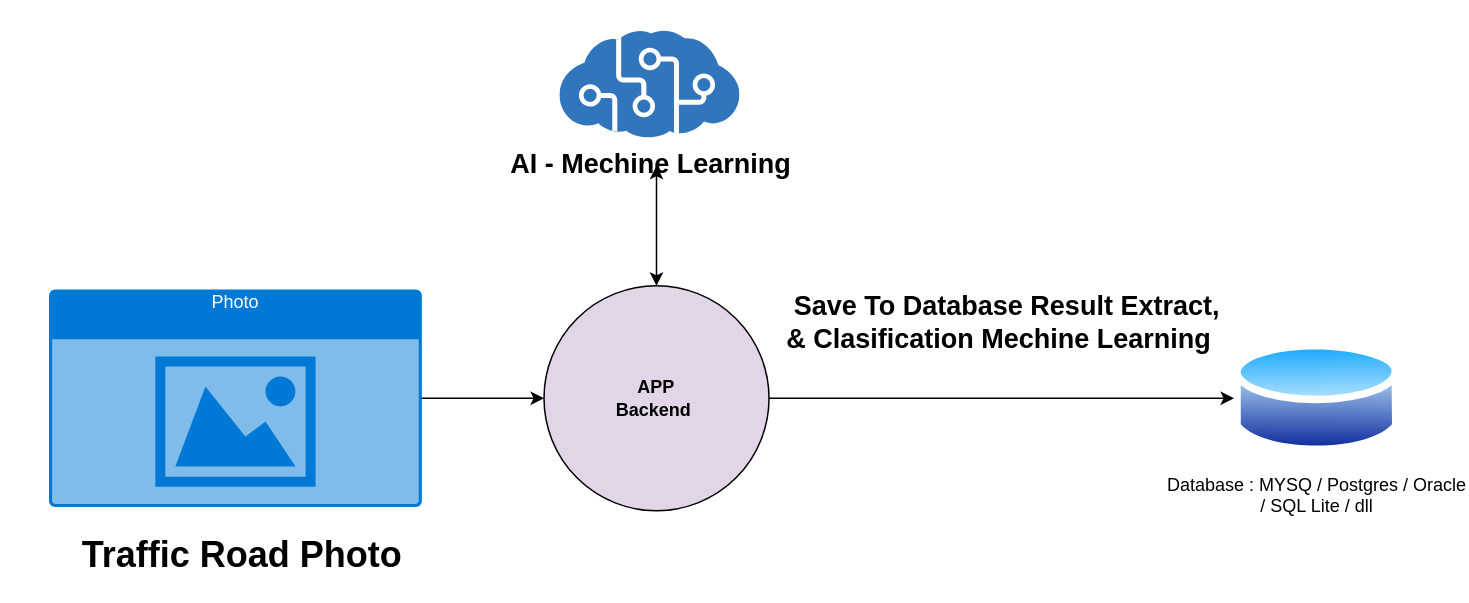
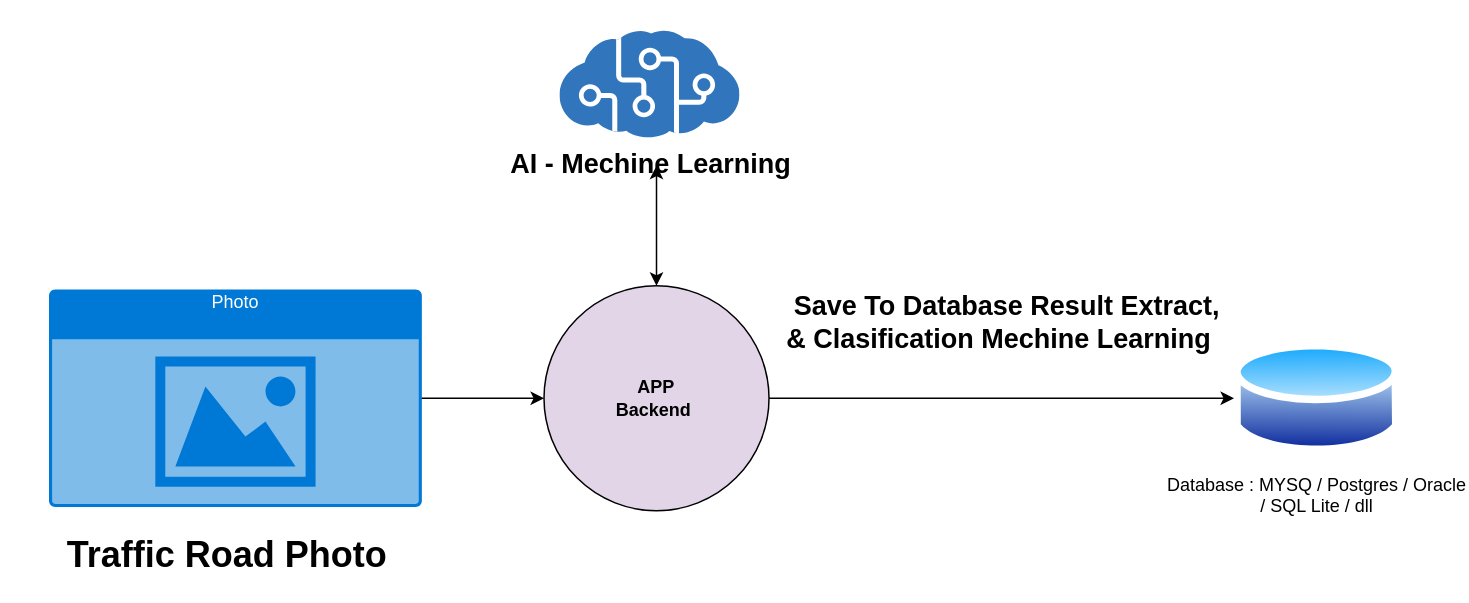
  <mxCell id="0" />
  <mxCell id="1" parent="0" />
  <mxCell id="2" value="&lt;span style=&quot;font-size: 18px&quot;&gt;&lt;b&gt;AI - Mechine Learning&lt;br&gt;&lt;/b&gt;&lt;/span&gt;" style="aspect=fixed;html=1;points=[];align=center;image;fontSize=12;image=img/lib/mscae/Cognitive_Services.svg;" parent="1" vertex="1"><mxGeometry x="372.8" y="20" width="120.01" height="72" as="geometry" /></mxCell>
  <mxCell id="3" value="&lt;b&gt;APP &lt;br&gt;Backend&amp;nbsp;&lt;/b&gt;" style="ellipse;whiteSpace=wrap;html=1;aspect=fixed;fillColor=#e1d5e7;" parent="1" vertex="1"><mxGeometry x="362" y="190" width="150" height="150" as="geometry" /></mxCell>
  <mxCell id="4" value="" style="endArrow=classic;startArrow=classic;html=1;entryX=0;entryY=0.5;entryDx=0;entryDy=0;exitX=1;exitY=0.5;exitDx=0;exitDy=0;" parent="1" target="3" edge="1"><mxGeometry width="50" height="50" relative="1" as="geometry"><mxPoint x="182" y="265" as="sourcePoint" /><mxPoint x="262" y="380" as="targetPoint" /></mxGeometry></mxCell>
  <mxCell id="5" value="Database : MYSQ / Postgres / Oracle &lt;br&gt;/ SQL Lite / dll" style="aspect=fixed;perimeter=ellipsePerimeter;html=1;align=center;shadow=0;dashed=0;spacingTop=3;image;image=img/lib/active_directory/database.svg;" parent="1" vertex="1"><mxGeometry x="822" y="224" width="110.81" height="82" as="geometry" /></mxCell>
  <mxCell id="6" value="Photo" style="html=1;strokeColor=none;fillColor=#0079D6;labelPosition=center;verticalLabelPosition=middle;verticalAlign=top;align=center;fontSize=12;outlineConnect=0;spacingTop=-6;fontColor=#FFFFFF;shape=mxgraph.sitemap.photo;" vertex="1" parent="1"><mxGeometry x="32" y="192.5" width="248.57" height="145" as="geometry" /></mxCell>
- <mxCell id="7" value="&lt;font style=&quot;font-size: 24px&quot;&gt;Traffic Road Photo&lt;/font&gt;" style="text;html=1;strokeColor=none;fillColor=none;align=center;verticalAlign=middle;whiteSpace=wrap;rounded=0;fontStyle=1" vertex="1" parent="1"><mxGeometry x="30.57" y="360" width="260" height="20" as="geometry" /></mxCell>
+ <mxCell id="7" value="&lt;font style=&quot;font-size: 24px&quot;&gt;Traffic Road Photo&lt;/font&gt;" style="text;html=1;strokeColor=none;fillColor=none;align=center;verticalAlign=middle;whiteSpace=wrap;rounded=0;fontStyle=1" vertex="1" parent="1"><mxGeometry x="20.57" y="360" width="260" height="20" as="geometry" /></mxCell>
  <mxCell id="8" value="" style="endArrow=classic;html=1;entryX=0;entryY=0.5;entryDx=0;entryDy=0;exitX=1;exitY=0.5;exitDx=0;exitDy=0;" edge="1" parent="1" source="3" target="5"><mxGeometry width="50" height="50" relative="1" as="geometry"><mxPoint x="472" y="150" as="sourcePoint" /><mxPoint x="522" y="100" as="targetPoint" /></mxGeometry></mxCell>
  <mxCell id="9" value="&lt;font style=&quot;font-size: 18px&quot;&gt;&amp;nbsp;Save To Database Result Extract, &lt;br&gt;&amp;amp; Clasification Mechine Learning&amp;nbsp;&lt;/font&gt;" style="text;html=1;strokeColor=none;fillColor=none;align=left;verticalAlign=middle;whiteSpace=wrap;rounded=0;fontStyle=1" vertex="1" parent="1"><mxGeometry x="522" y="170" width="320.19" height="90" as="geometry" /></mxCell>
  <mxCell id="10" value="" style="endArrow=classic;startArrow=classic;html=1;exitX=0.5;exitY=0;exitDx=0;exitDy=0;" edge="1" parent="1" source="3"><mxGeometry width="50" height="50" relative="1" as="geometry"><mxPoint x="532" y="170" as="sourcePoint" /><mxPoint x="437" y="110" as="targetPoint" /></mxGeometry></mxCell>
